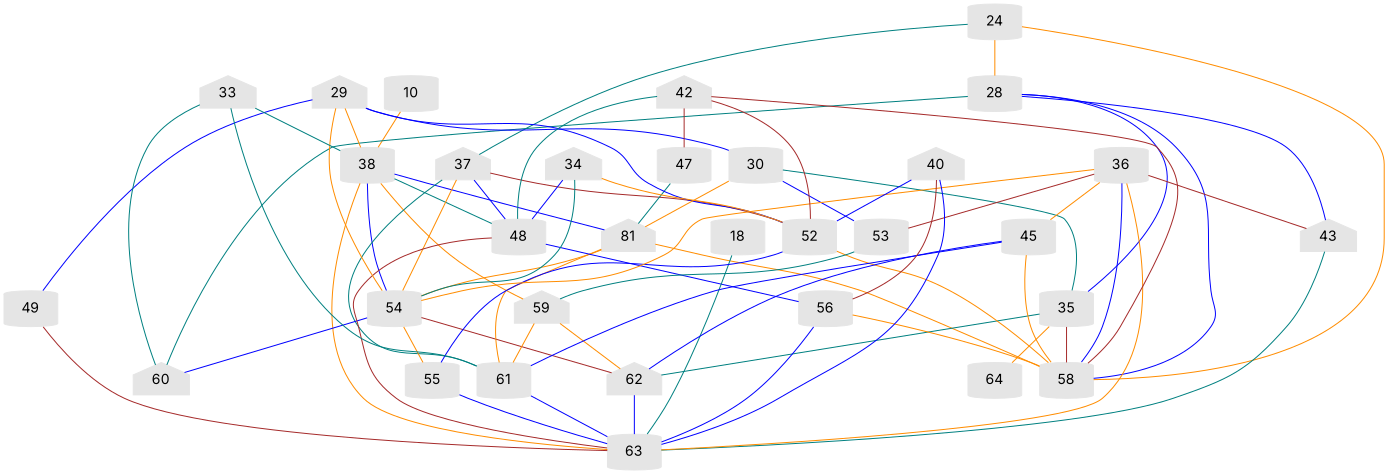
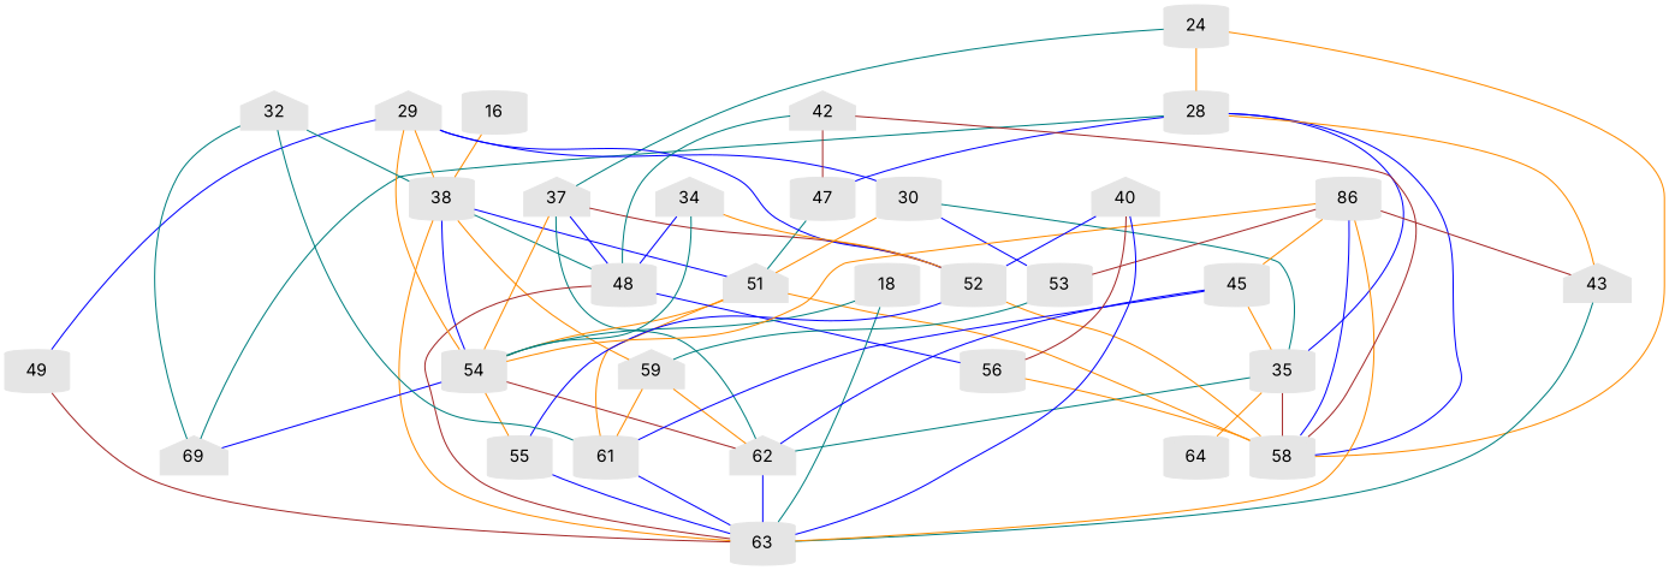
  graph {
    fontname=Inter
    node [color=gray90 fontname=Inter shape=cylinder style=filled]
    edge [color=blue fontname=Inter]
    38 [super="+21+15"]
-   10
+   10 [label=16]
    28 [super="+8"]
    24
    37 [shape=house]
    58 [super="+39+31+44"]
    54 [super="+1+7+23+33"]
    63 [super="+57+25"]
-   51 [shape=house super="+50" label=81]
+   51 [shape=house super="+50"]
    48
    59 [shape=house]
-   60 [shape=house super="+2"]
+   60 [shape=house super="+2" label=69]
    62 [shape=house super="+5+41"]
    55 [super="+46"]
    18
    35
    43 [shape=house super="+13"]
    47 [super="+16"]
    52 [super="+6+11"]
    64
    29 [shape=house]
    30
    49
    53
    61 [super="+20"]
-   32 [shape=house label=33]
+   32 [shape=house]
    34 [shape=house]
    56 [super="+3"]
-   36 [super="+27+22"]
+   36 [super="+27+22" label=86]
    45 [super="+4"]
    40 [shape=house]
    42 [shape=house]
    38 -- 54
    38 -- 63 [color=darkorange weight=2]
    38 -- 51
    38 -- 48 [color=teal]
    38 -- 59 [color=darkorange weight=2]
    10 -- 38 [color=darkorange]
    28 -- 58
    28 -- 60 [color=teal weight=2]
    28 -- 35
-   28 -- 43
+   28 -- 43 [color=darkorange]
+   28 -- 47
    24 -- 28 [color=darkorange]
    24 -- 37 [color=teal]
    24 -- 58 [color=darkorange]
    37 -- 54 [color=darkorange]
    37 -- 48
-   37 -- 61 [color=teal weight=2]
+   37 -- 62 [color=teal weight=2]
    37 -- 52 [color=brown]
    54 -- 60 [weight=2]
    54 -- 62 [color=brown weight=2]
    54 -- 55 [color=darkorange weight=2]
    51 -- 58 [color=darkorange weight=2]
    51 -- 54 [color=darkorange]
    51 -- 61 [color=darkorange]
    48 -- 63 [color=brown]
    48 -- 56
    59 -- 62 [color=darkorange]
    59 -- 61 [color=darkorange]
    62 -- 63 [weight=2]
    55 -- 63 [weight=2]
+   18 -- 54 [color=teal]
    18 -- 63 [color=teal]
    35 -- 58 [color=brown weight=2]
    35 -- 62 [color=teal]
    35 -- 64 [color=darkorange]
    43 -- 63 [color=teal]
    47 -- 51 [color=teal weight=3]
    52 -- 58 [color=darkorange]
    52 -- 55
    29 -- 38 [color=darkorange]
    29 -- 54 [color=darkorange]
    29 -- 52
    29 -- 30
    29 -- 49
    30 -- 51 [color=darkorange]
    30 -- 35 [color=teal]
    30 -- 53
    49 -- 63 [color=brown]
    53 -- 59 [color=teal]
    61 -- 63
    32 -- 38 [color=teal weight=2]
    32 -- 60 [color=teal]
    32 -- 61 [color=teal]
    34 -- 54 [color=teal]
    34 -- 48
    34 -- 52 [color=darkorange]
    56 -- 58 [color=darkorange]
-   56 -- 63
    36 -- 58 [weight=2]
    36 -- 54 [color=darkorange]
    36 -- 63 [color=darkorange weight=2]
    36 -- 43 [color=brown]
    36 -- 53 [color=brown]
    36 -- 45 [color=darkorange weight=2]
-   45 -- 58 [color=darkorange weight=2]
+   45 -- 35 [color=darkorange weight=2]
    45 -- 62 [weight=2]
    45 -- 61
    40 -- 63
    40 -- 52
    40 -- 56 [color=brown]
    42 -- 58 [color=brown]
    42 -- 48 [color=teal]
    42 -- 47 [color=brown weight=2]
-   42 -- 52 [color=brown]
  }
